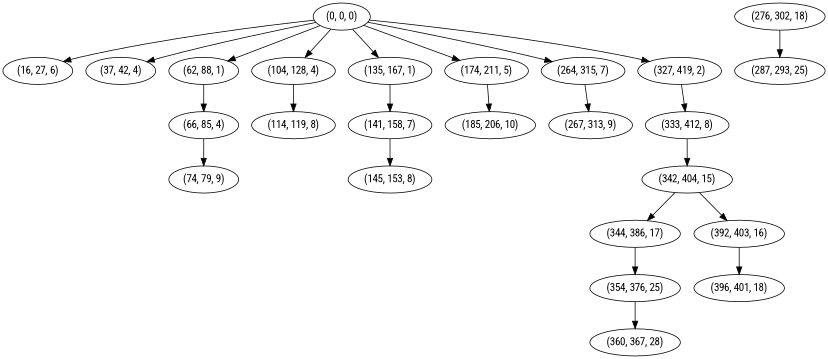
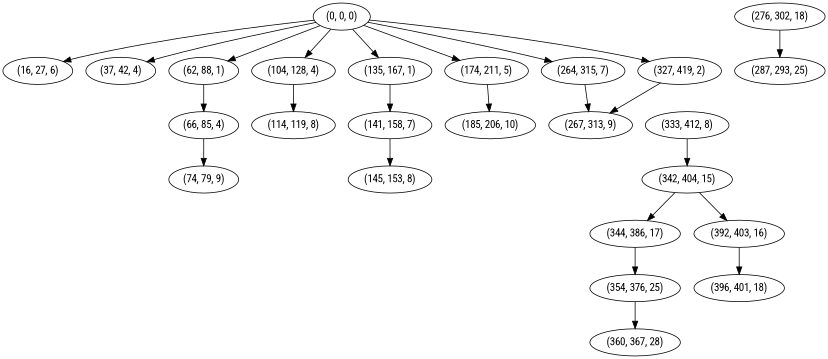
  digraph {
    fontname="Roboto Condensed"
    node [fontname="Roboto Condensed"]
    edge [fontname="Roboto Condensed"]
    "(0, 0, 0)"
    "(16, 27, 6)"
    "(37, 42, 4)"
    "(62, 88, 1)"
    "(104, 128, 4)"
    "(135, 167, 1)"
    "(174, 211, 5)"
    "(264, 315, 7)"
    "(327, 419, 2)"
    "(66, 85, 4)"
    "(114, 119, 8)"
    "(141, 158, 7)"
    "(185, 206, 10)"
    "(267, 313, 9)"
    "(333, 412, 8)"
    "(74, 79, 9)"
    "(145, 153, 8)"
    "(276, 302, 18)"
    "(287, 293, 25)"
    "(342, 404, 15)"
    "(344, 386, 17)"
    "(392, 403, 16)"
    "(354, 376, 25)"
    "(396, 401, 18)"
    "(360, 367, 28)"
    "(0, 0, 0)" -> "(16, 27, 6)"
    "(0, 0, 0)" -> "(37, 42, 4)"
    "(0, 0, 0)" -> "(62, 88, 1)"
    "(0, 0, 0)" -> "(104, 128, 4)"
    "(0, 0, 0)" -> "(135, 167, 1)"
    "(0, 0, 0)" -> "(174, 211, 5)"
    "(0, 0, 0)" -> "(264, 315, 7)"
    "(0, 0, 0)" -> "(327, 419, 2)"
    "(62, 88, 1)" -> "(66, 85, 4)"
    "(104, 128, 4)" -> "(114, 119, 8)"
    "(135, 167, 1)" -> "(141, 158, 7)"
    "(174, 211, 5)" -> "(185, 206, 10)"
    "(264, 315, 7)" -> "(267, 313, 9)"
-   "(327, 419, 2)" -> "(333, 412, 8)"
+   "(327, 419, 2)" -> "(267, 313, 9)"
    "(66, 85, 4)" -> "(74, 79, 9)"
    "(141, 158, 7)" -> "(145, 153, 8)"
    "(333, 412, 8)" -> "(342, 404, 15)"
    "(276, 302, 18)" -> "(287, 293, 25)"
    "(342, 404, 15)" -> "(344, 386, 17)"
    "(342, 404, 15)" -> "(392, 403, 16)"
    "(344, 386, 17)" -> "(354, 376, 25)"
    "(392, 403, 16)" -> "(396, 401, 18)"
    "(354, 376, 25)" -> "(360, 367, 28)"
  }
